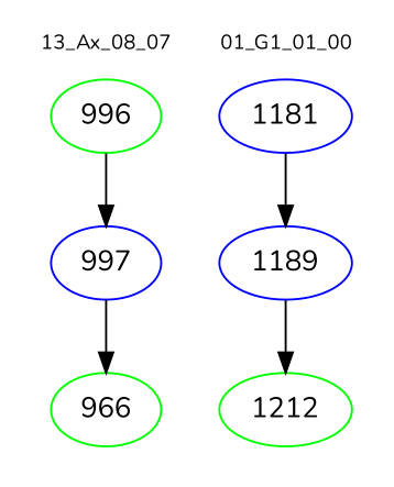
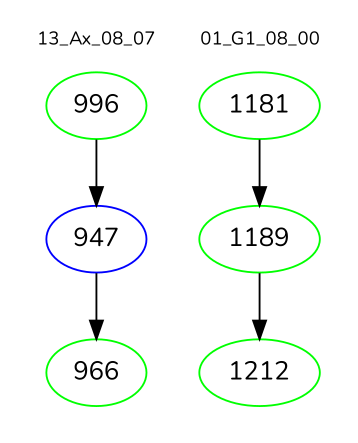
  digraph {
    fontname=Nunito
    node [color=green fontname=Nunito]
    edge [color=black fontname=Nunito]
    n1 [label=996]
-   n2 [color=blue label=997]
+   n2 [color=blue label=947]
    n3 [label=966]
-   n4 [color=blue label=1181]
-   n5 [color=blue label=1189]
+   n4 [label=1181]
+   n5 [label=1189]
    n6 [label=1212]
    subgraph cluster_1 {
      color=white
      fontsize=10
      label="13_Ax_08_07"
      n1
      n2
      n3
    }
    subgraph cluster_2 {
      color=white
      fontsize=10
-     label="01_G1_01_00"
+     label="01_G1_08_00"
      n4
      n5
      n6
    }
    n1 -> n2
    n2 -> n3
    n4 -> n5
    n5 -> n6
  }
